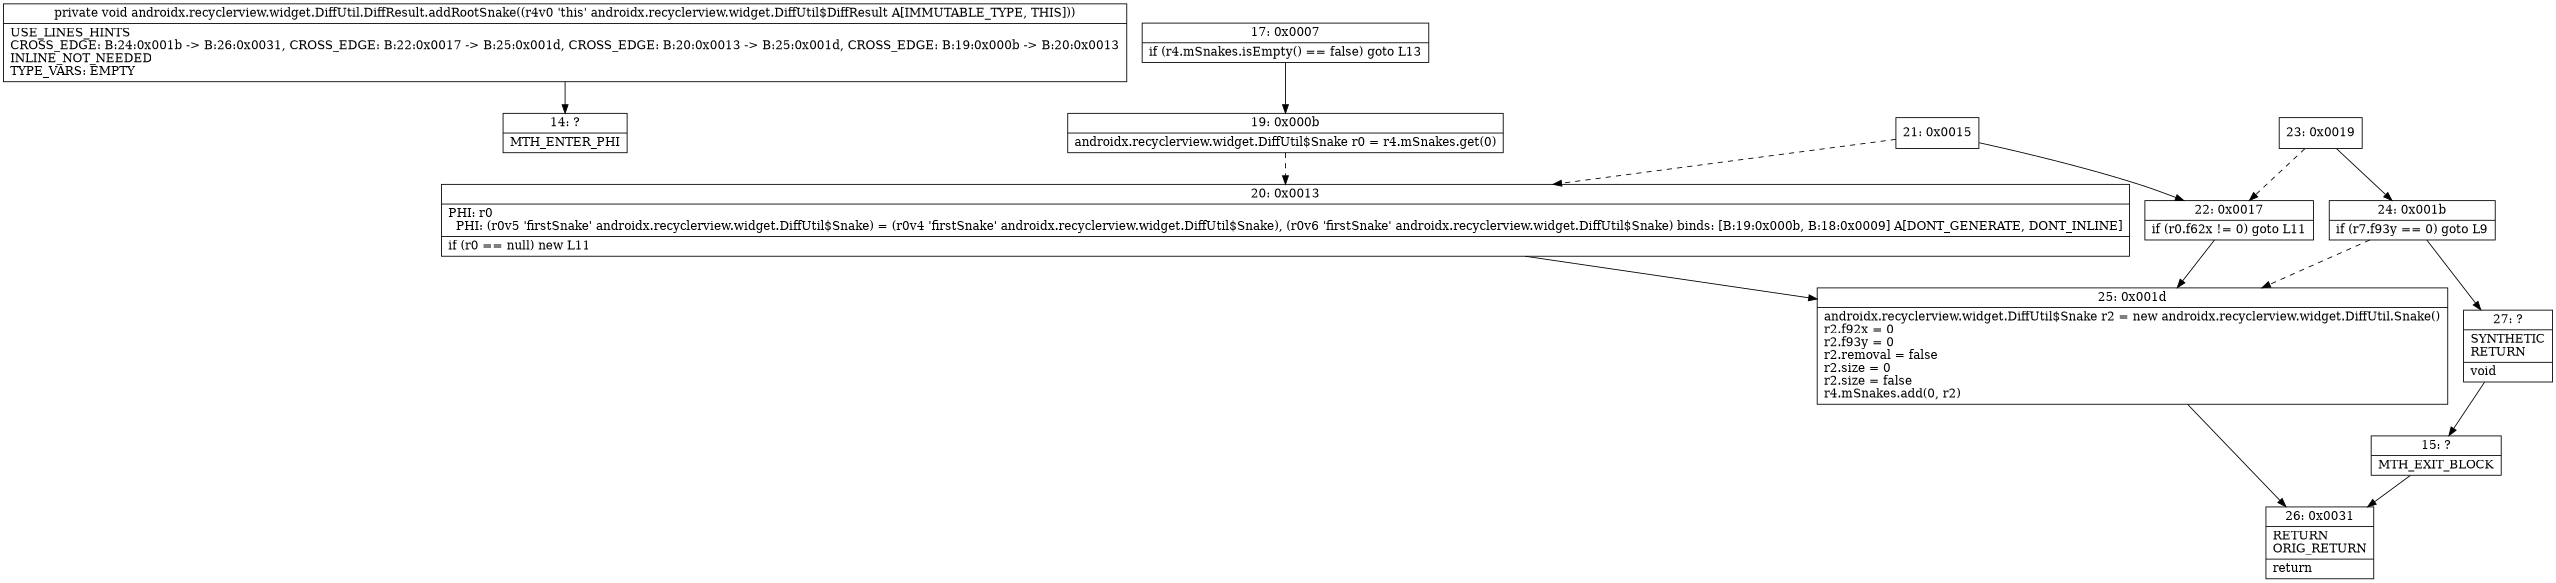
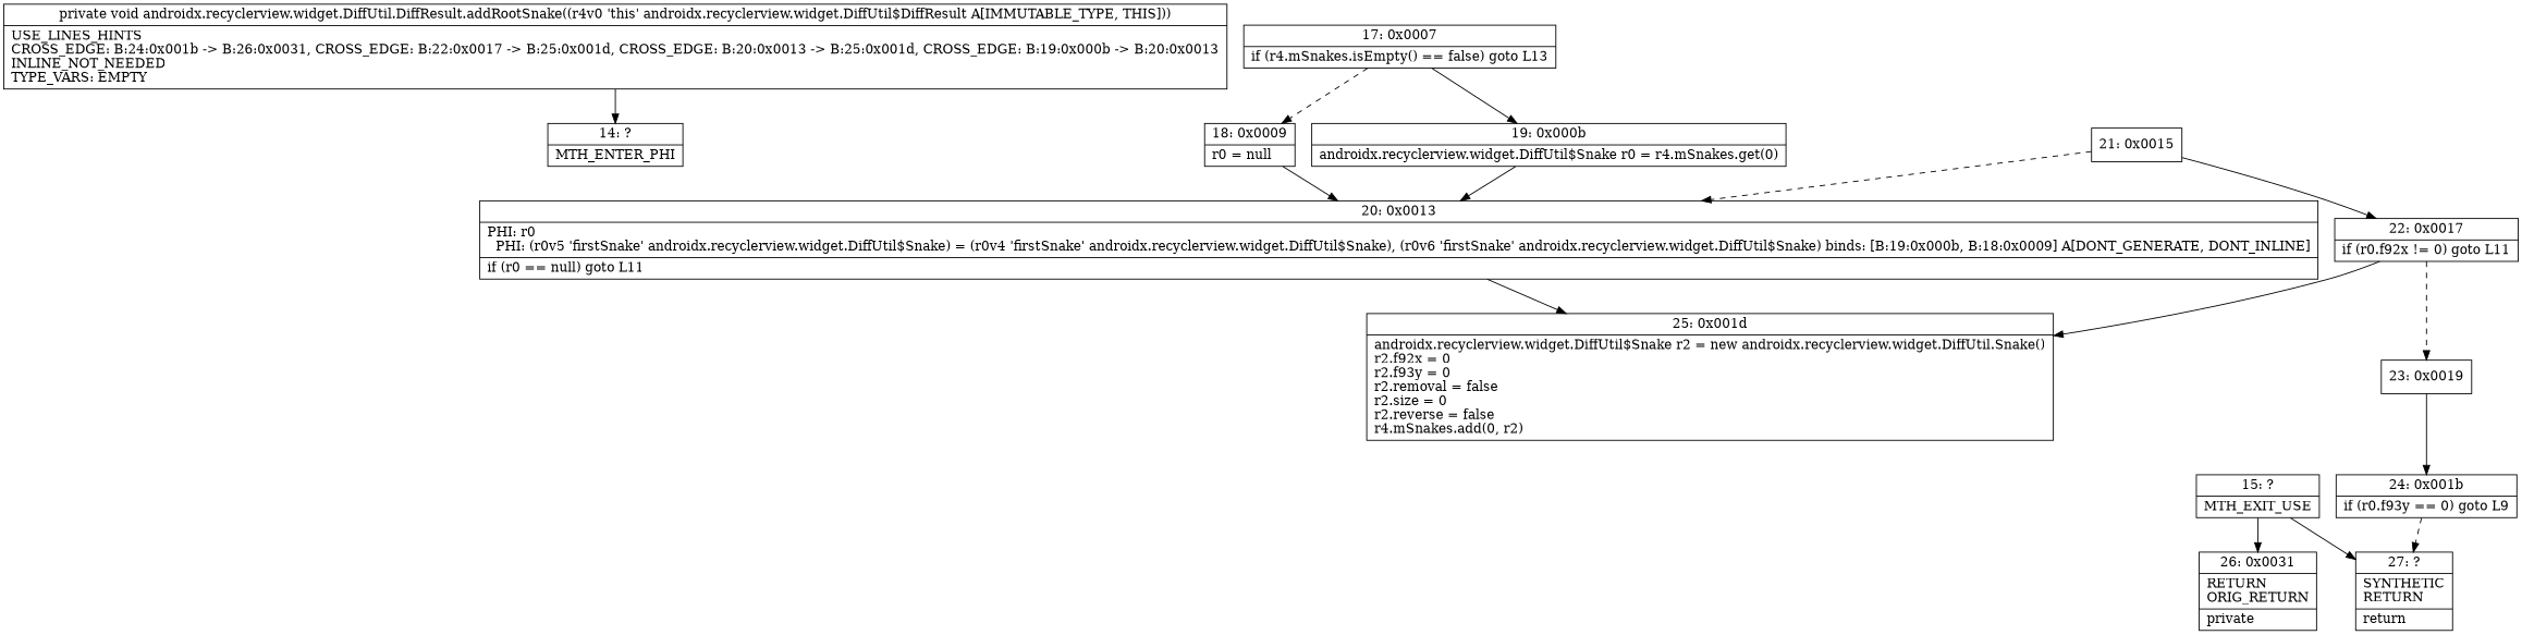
  digraph {
    node [shape=record]
    n1 [label="{14\:\ ?|MTH_ENTER_PHI\l}"]
    n2 [label="{17\:\ 0x0007|if (r4.mSnakes.isEmpty() == false) goto L13\l}"]
+   n3 [label="{18\:\ 0x0009|r0 = null\l}"]
    n4 [label="{19\:\ 0x000b|androidx.recyclerview.widget.DiffUtil$Snake r0 = r4.mSnakes.get(0)\l}"]
-   n5 [label="{20\:\ 0x0013|PHI: r0 \l  PHI: (r0v5 'firstSnake' androidx.recyclerview.widget.DiffUtil$Snake) = (r0v4 'firstSnake' androidx.recyclerview.widget.DiffUtil$Snake), (r0v6 'firstSnake' androidx.recyclerview.widget.DiffUtil$Snake) binds: [B:19:0x000b, B:18:0x0009] A[DONT_GENERATE, DONT_INLINE]\l|if (r0 == null) new L11\l}"]
-   n6 [label="{25\:\ 0x001d|androidx.recyclerview.widget.DiffUtil$Snake r2 = new androidx.recyclerview.widget.DiffUtil.Snake()\lr2.f92x = 0\lr2.f93y = 0\lr2.removal = false\lr2.size = 0\lr2.size = false\lr4.mSnakes.add(0, r2)\l}"]
+   n5 [label="{20\:\ 0x0013|PHI: r0 \l  PHI: (r0v5 'firstSnake' androidx.recyclerview.widget.DiffUtil$Snake) = (r0v4 'firstSnake' androidx.recyclerview.widget.DiffUtil$Snake), (r0v6 'firstSnake' androidx.recyclerview.widget.DiffUtil$Snake) binds: [B:19:0x000b, B:18:0x0009] A[DONT_GENERATE, DONT_INLINE]\l|if (r0 == null) goto L11\l}"]
+   n6 [label="{25\:\ 0x001d|androidx.recyclerview.widget.DiffUtil$Snake r2 = new androidx.recyclerview.widget.DiffUtil.Snake()\lr2.f92x = 0\lr2.f93y = 0\lr2.removal = false\lr2.size = 0\lr2.reverse = false\lr4.mSnakes.add(0, r2)\l}"]
    n7 [label="{21\:\ 0x0015}"]
-   n8 [label="{22\:\ 0x0017|if (r0.f62x != 0) goto L11\l}"]
-   n9 [label="{26\:\ 0x0031|RETURN\lORIG_RETURN\l|return\l}"]
+   n8 [label="{22\:\ 0x0017|if (r0.f92x != 0) goto L11\l}"]
+   n9 [label="{26\:\ 0x0031|RETURN\lORIG_RETURN\l|private\l}"]
    n10 [label="{23\:\ 0x0019}"]
-   n11 [label="{24\:\ 0x001b|if (r7.f93y == 0) goto L9\l}"]
-   n12 [label="{27\:\ ?|SYNTHETIC\lRETURN\l|void\l}"]
-   n13 [label="{15\:\ ?|MTH_EXIT_BLOCK\l}"]
+   n11 [label="{24\:\ 0x001b|if (r0.f93y == 0) goto L9\l}"]
+   n12 [label="{27\:\ ?|SYNTHETIC\lRETURN\l|return\l}"]
+   n13 [label="{15\:\ ?|MTH_EXIT_USE\l}"]
    n14 [label="{private void androidx.recyclerview.widget.DiffUtil.DiffResult.addRootSnake((r4v0 'this' androidx.recyclerview.widget.DiffUtil$DiffResult A[IMMUTABLE_TYPE, THIS]))  | USE_LINES_HINTS\lCROSS_EDGE: B:24:0x001b \-\> B:26:0x0031, CROSS_EDGE: B:22:0x0017 \-\> B:25:0x001d, CROSS_EDGE: B:20:0x0013 \-\> B:25:0x001d, CROSS_EDGE: B:19:0x000b \-\> B:20:0x0013\lINLINE_NOT_NEEDED\lTYPE_VARS: EMPTY\l}"]
+   n2 -> n3 [style=dashed]
    n2 -> n4
-   n4 -> n5 [style=dashed]
+   n3 -> n5
+   n4 -> n5
    n5 -> n6
-   n6 -> n9
    n7 -> n5 [style=dashed]
    n7 -> n8
    n8 -> n6
-   n10 -> n8 [style=dashed]
+   n8 -> n10 [style=dashed]
    n10 -> n11
-   n11 -> n6 [style=dashed]
-   n11 -> n12
-   n12 -> n13
+   n11 -> n12 [style=dashed]
+   n13 -> n12
    n13 -> n9
    n14 -> n1
  }
